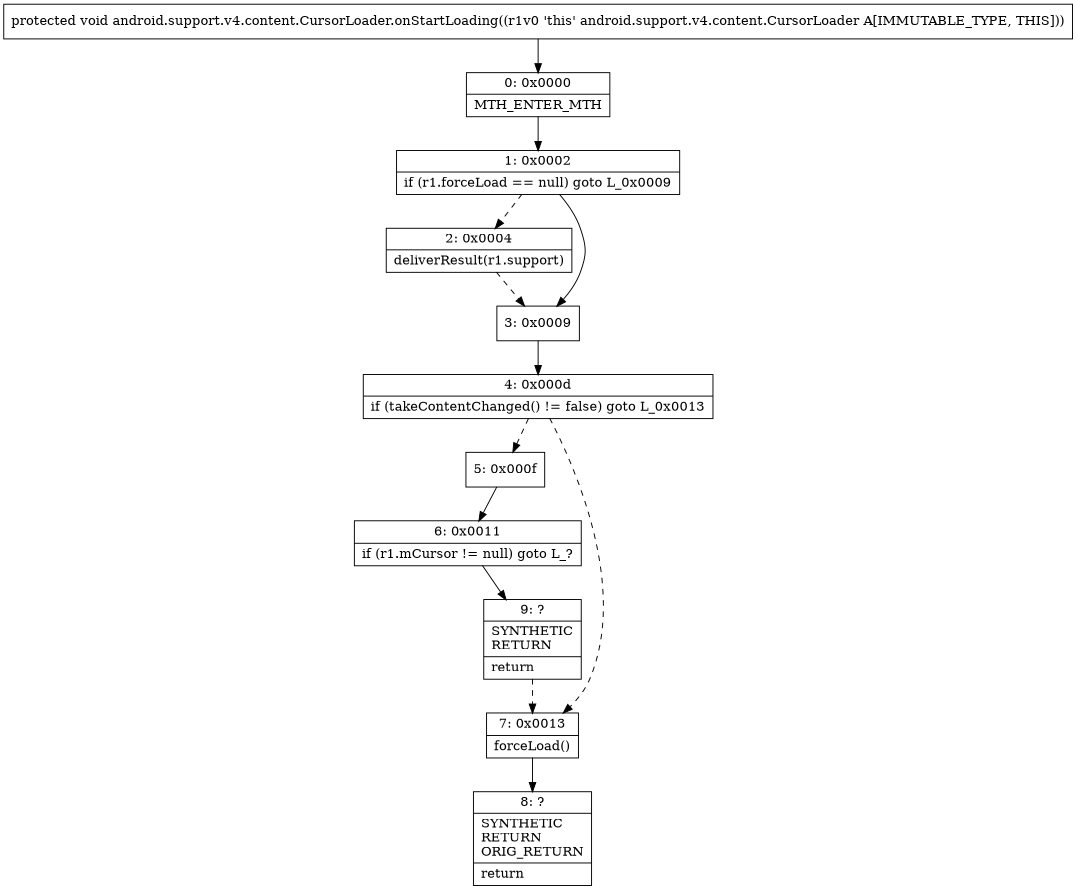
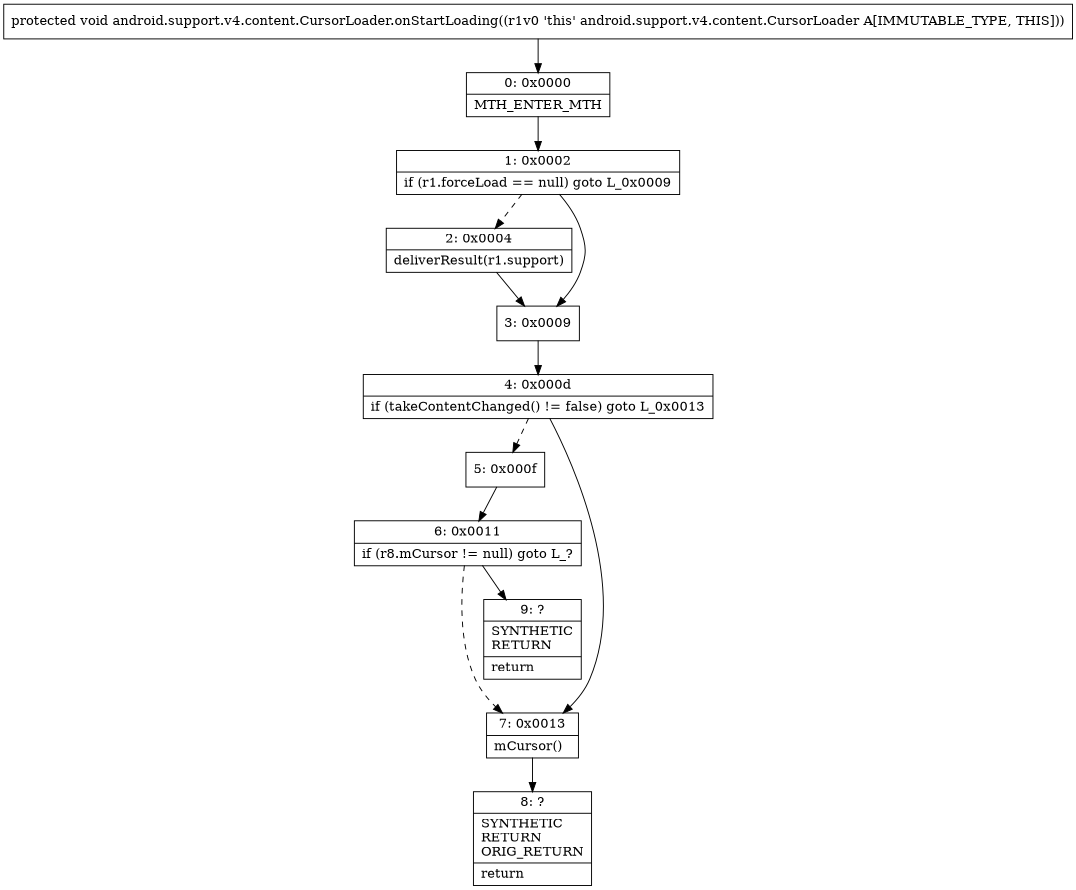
  digraph {
    node [shape=record]
    n1 [label="{0\:\ 0x0000|MTH_ENTER_MTH\l}"]
    n2 [label="{1\:\ 0x0002|if (r1.forceLoad == null) goto L_0x0009\l}"]
    n3 [label="{2\:\ 0x0004|deliverResult(r1.support)\l}"]
    n4 [label="{3\:\ 0x0009}"]
    n5 [label="{4\:\ 0x000d|if (takeContentChanged() != false) goto L_0x0013\l}"]
    n6 [label="{5\:\ 0x000f}"]
-   n7 [label="{7\:\ 0x0013|forceLoad()\l}"]
-   n8 [label="{6\:\ 0x0011|if (r1.mCursor != null) goto L_?\l}"]
+   n7 [label="{7\:\ 0x0013|mCursor()\l}"]
+   n8 [label="{6\:\ 0x0011|if (r8.mCursor != null) goto L_?\l}"]
    n9 [label="{8\:\ ?|SYNTHETIC\lRETURN\lORIG_RETURN\l|return\l}"]
    n10 [label="{9\:\ ?|SYNTHETIC\lRETURN\l|return\l}"]
    n11 [label="{protected void android.support.v4.content.CursorLoader.onStartLoading((r1v0 'this' android.support.v4.content.CursorLoader A[IMMUTABLE_TYPE, THIS])) }"]
    n1 -> n2
    n2 -> n3 [style=dashed]
    n2 -> n4
-   n3 -> n4 [style=dashed]
+   n3 -> n4
    n4 -> n5
    n5 -> n6 [style=dashed]
-   n5 -> n7 [style=dashed]
+   n5 -> n7
    n6 -> n8
    n7 -> n9
-   n10 -> n7 [style=dashed]
+   n8 -> n7 [style=dashed]
    n8 -> n10
    n11 -> n1
  }
